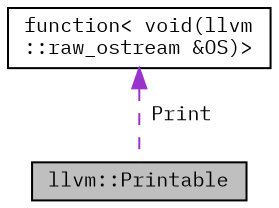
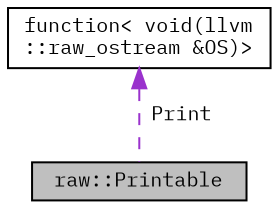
  digraph {
    fontname="IBM Plex Mono"
    node [color=black fontname="IBM Plex Mono" fontsize=10 shape=box]
-   n1 [fillcolor=grey75 fontcolor=black height=0.2 label="llvm::Printable" style=filled width=0.4]
+   n1 [fillcolor=grey75 fontcolor=black height=0.2 label="raw::Printable" style=filled width=0.4]
    n2 [height=0.2 label="function\< void(llvm\l::raw_ostream &OS)\>" width=0.4]
    n2 -> n1 [color=darkorchid3 dir=back fontname="IBM Plex Mono" fontsize=10 label=" Print" labelfontname=Helvetica labelfontsize=10 style=dashed]
  }
